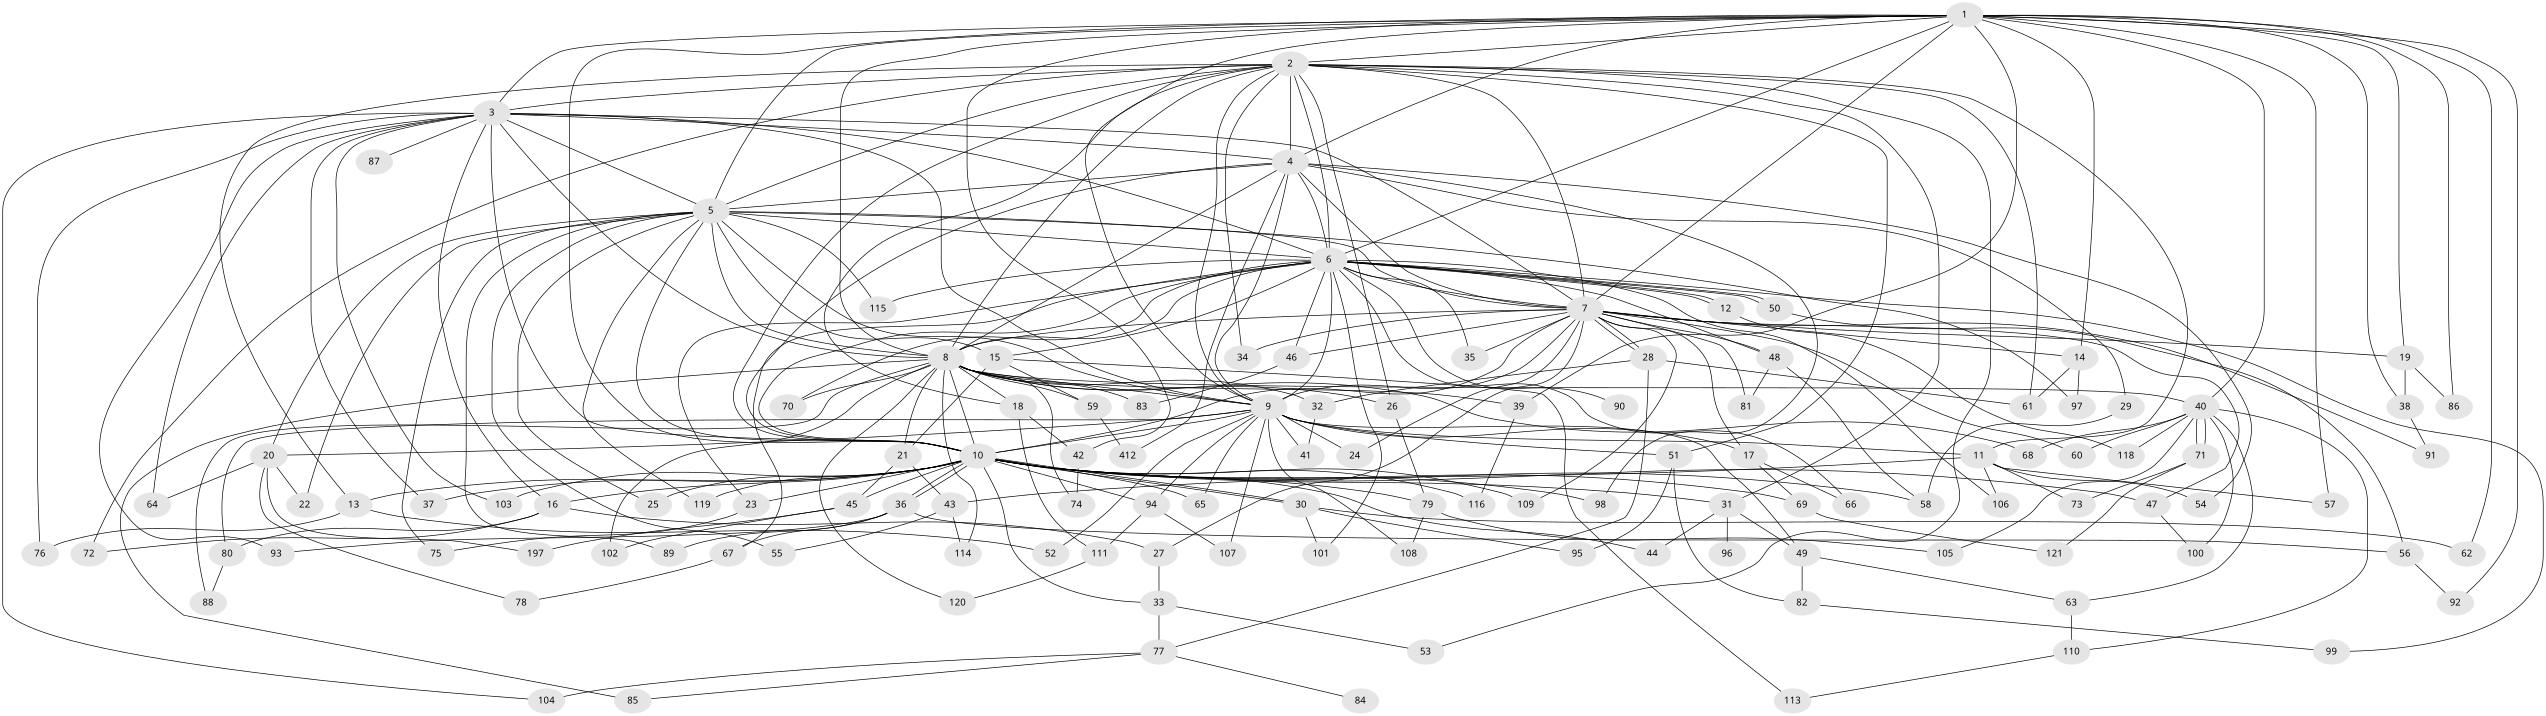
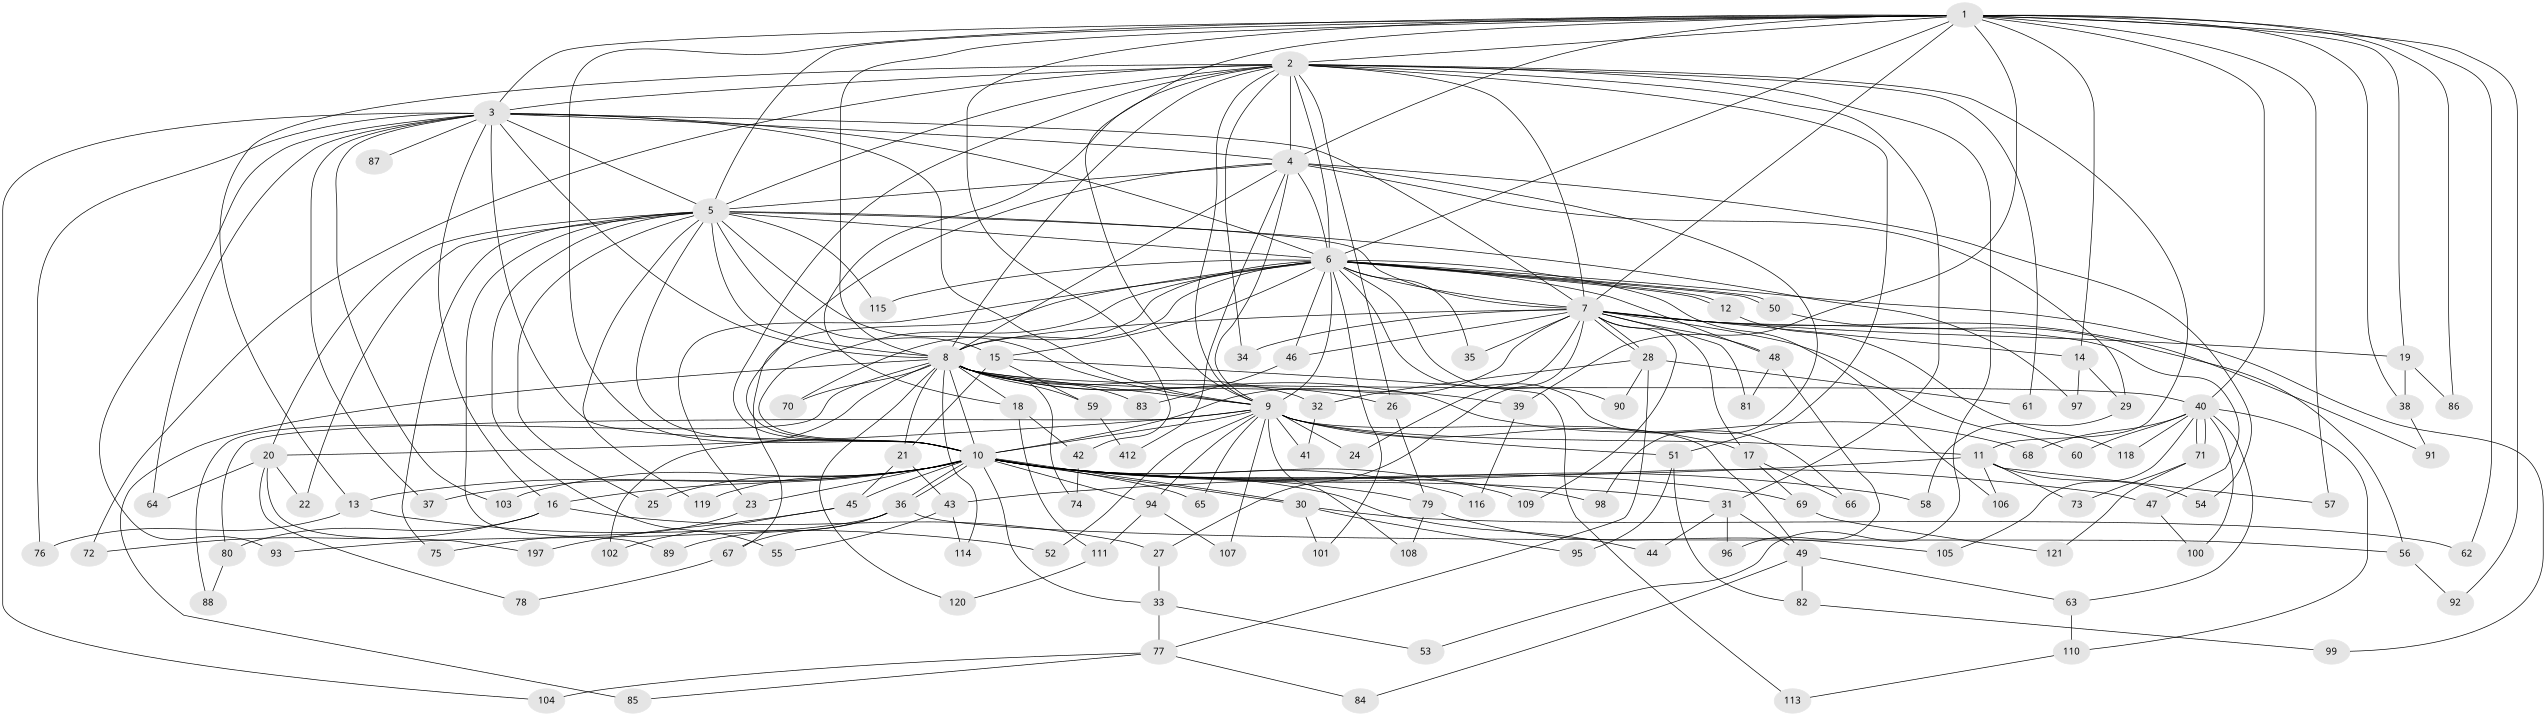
  graph {
    fontname="Noto Sans"
    node [color=gray90 fontname="Noto Sans" style=filled]
    edge [fontname="Noto Sans"]
    1
    2
    3
    4
    5
    6
    7
    8
    9
    10
    14
    19
    38
    39
    40
    42
    57
    62
    86
    92
    11
    13
    18
    26
    31
    34
    51
    53
    61
    72
    16
    37
    64
    76
    87
    93
    103
    104
    29
    54
    98
    n42 [label=412]
    15
    20
    22
    25
    55
    75
    89
    97
    115
    119
    12
    23
    35
    46
    48
    50
    66
    67
    70
    90
    99
    101
    106
    17
    24
    27
    28
    47
    60
    81
    91
    109
    21
    32
    59
    68
    74
    83
    85
    88
    102
    114
    120
    41
    49
    52
    65
    80
    94
    107
    108
    30
    33
    36
    44
    45
    58
    69
    79
    116
    118
    63
    71
    100
    105
    110
    43
    73
    111
    96
    95
    82
    113
    78
    n117 [label=197]
    56
    77
    84
    121
    1 -- 2
    1 -- 3
    1 -- 4
    1 -- 5
    1 -- 6
    1 -- 7
    1 -- 8
    1 -- 9
    1 -- 10
    1 -- 14
    1 -- 19
    1 -- 38
    1 -- 39
    1 -- 40
    1 -- 42
    1 -- 57
    1 -- 62
    1 -- 86
    1 -- 92
    2 -- 3
    2 -- 4
    2 -- 5
    2 -- 6
    2 -- 7
    2 -- 8
    2 -- 9
    2 -- 10
    2 -- 11
    2 -- 13
    2 -- 18
    2 -- 26
    2 -- 31
    2 -- 34
    2 -- 51
    2 -- 53
    2 -- 61
    2 -- 72
    3 -- 4
    3 -- 5
    3 -- 6
    3 -- 7
    3 -- 8
    3 -- 9
    3 -- 10
    3 -- 16
    3 -- 37
    3 -- 64
    3 -- 76
    3 -- 87
    3 -- 93
    3 -- 103
    3 -- 104
    4 -- 5
    4 -- 6
-   4 -- 7
    4 -- 8
    4 -- 9
    4 -- 10
    4 -- 29
    4 -- 54
    4 -- 98
    4 -- n42
    5 -- 6
    5 -- 7
    5 -- 8
    5 -- 9
    5 -- 10
    5 -- 15
    5 -- 20
    5 -- 22
    5 -- 25
    5 -- 55
    5 -- 75
    5 -- 89
    5 -- 97
    5 -- 115
    5 -- 119
    6 -- 7
    6 -- 8
    6 -- 9
    6 -- 10
    6 -- 15
    6 -- 115
    6 -- 12
    6 -- 12
    6 -- 23
    6 -- 35
    6 -- 46
    6 -- 48
    6 -- 50
    6 -- 50
    6 -- 66
    6 -- 67
    6 -- 70
    6 -- 90
    6 -- 99
    6 -- 101
    6 -- 106
    7 -- 8
-   7 -- 9
    7 -- 10
    7 -- 14
    7 -- 19
    7 -- 34
    7 -- 35
    7 -- 46
    7 -- 48
    7 -- 17
    7 -- 24
    7 -- 27
    7 -- 28
    7 -- 28
    7 -- 47
    7 -- 60
    7 -- 81
    7 -- 91
    7 -- 109
    8 -- 9
    8 -- 10
    8 -- 39
    8 -- 40
    8 -- 18
    8 -- 26
    8 -- 70
    8 -- 21
    8 -- 32
    8 -- 59
    8 -- 68
    8 -- 74
    8 -- 83
    8 -- 85
    8 -- 88
    8 -- 102
    8 -- 114
    8 -- 120
    9 -- 10
    9 -- 11
    9 -- 51
    9 -- 20
    9 -- 17
    9 -- 24
    9 -- 41
    9 -- 49
    9 -- 52
    9 -- 65
    9 -- 80
    9 -- 94
    9 -- 107
    9 -- 108
    10 -- 13
    10 -- 31
    10 -- 16
    10 -- 37
    10 -- 103
    10 -- 98
    10 -- 25
    10 -- 119
    10 -- 23
    10 -- 47
    10 -- 109
    10 -- 65
    10 -- 94
    10 -- 30
    10 -- 30
    10 -- 33
    10 -- 36
    10 -- 36
    10 -- 44
    10 -- 45
    10 -- 58
    10 -- 69
    10 -- 79
    10 -- 116
-   14 -- 61
+   14 -- 29
    14 -- 97
    19 -- 38
    19 -- 86
    38 -- 91
    39 -- 116
    40 -- 60
    40 -- 68
    40 -- 118
    40 -- 63
    40 -- 71
    40 -- 71
    40 -- 100
    40 -- 105
    40 -- 110
    42 -- 74
    11 -- 57
    11 -- 54
    11 -- 106
    11 -- 43
    11 -- 73
    13 -- 76
    13 -- 52
    18 -- 42
    18 -- 111
    26 -- 79
    31 -- 49
    31 -- 44
    31 -- 96
    51 -- 95
    51 -- 82
    16 -- 72
    16 -- 27
    16 -- 80
    29 -- 58
    15 -- 21
    15 -- 59
    15 -- 113
    20 -- 64
    20 -- 22
    20 -- 78
    20 -- n117
    12 -- 118
    23 -- 75
    46 -- 83
    48 -- 81
-   48 -- 58
+   48 -- 96
    50 -- 56
    67 -- 78
    17 -- 66
    17 -- 69
    27 -- 33
    28 -- 61
+   28 -- 90
    28 -- 32
    28 -- 77
    47 -- 100
    21 -- 45
    21 -- 43
    32 -- 41
    59 -- n42
    49 -- 63
    49 -- 82
+   49 -- 84
    80 -- 88
    94 -- 107
    94 -- 111
    30 -- 62
    30 -- 101
    30 -- 95
    33 -- 53
    33 -- 77
    36 -- 93
    36 -- 89
    36 -- 67
    36 -- 56
    45 -- 102
    45 -- n117
    69 -- 121
    79 -- 108
    79 -- 105
    63 -- 110
    71 -- 73
    71 -- 121
    110 -- 113
    43 -- 55
    43 -- 114
    111 -- 120
    82 -- 99
    56 -- 92
    77 -- 104
    77 -- 85
    77 -- 84
  }
